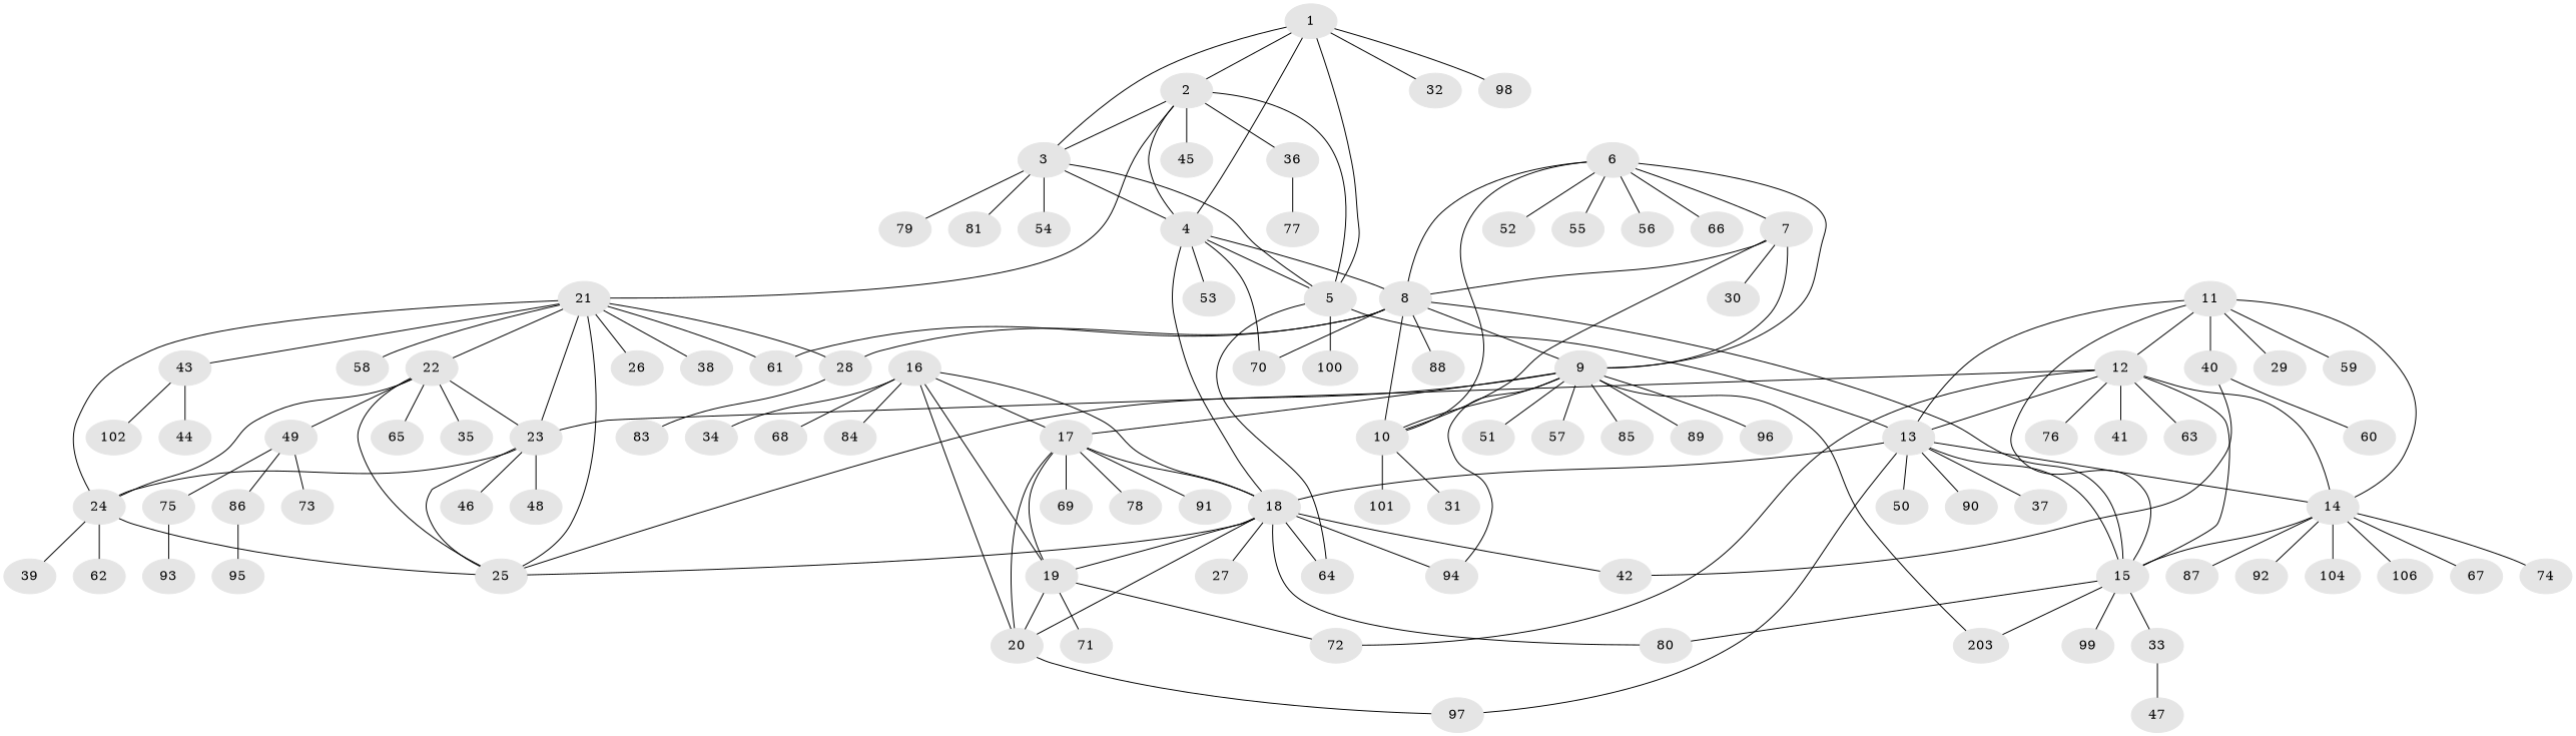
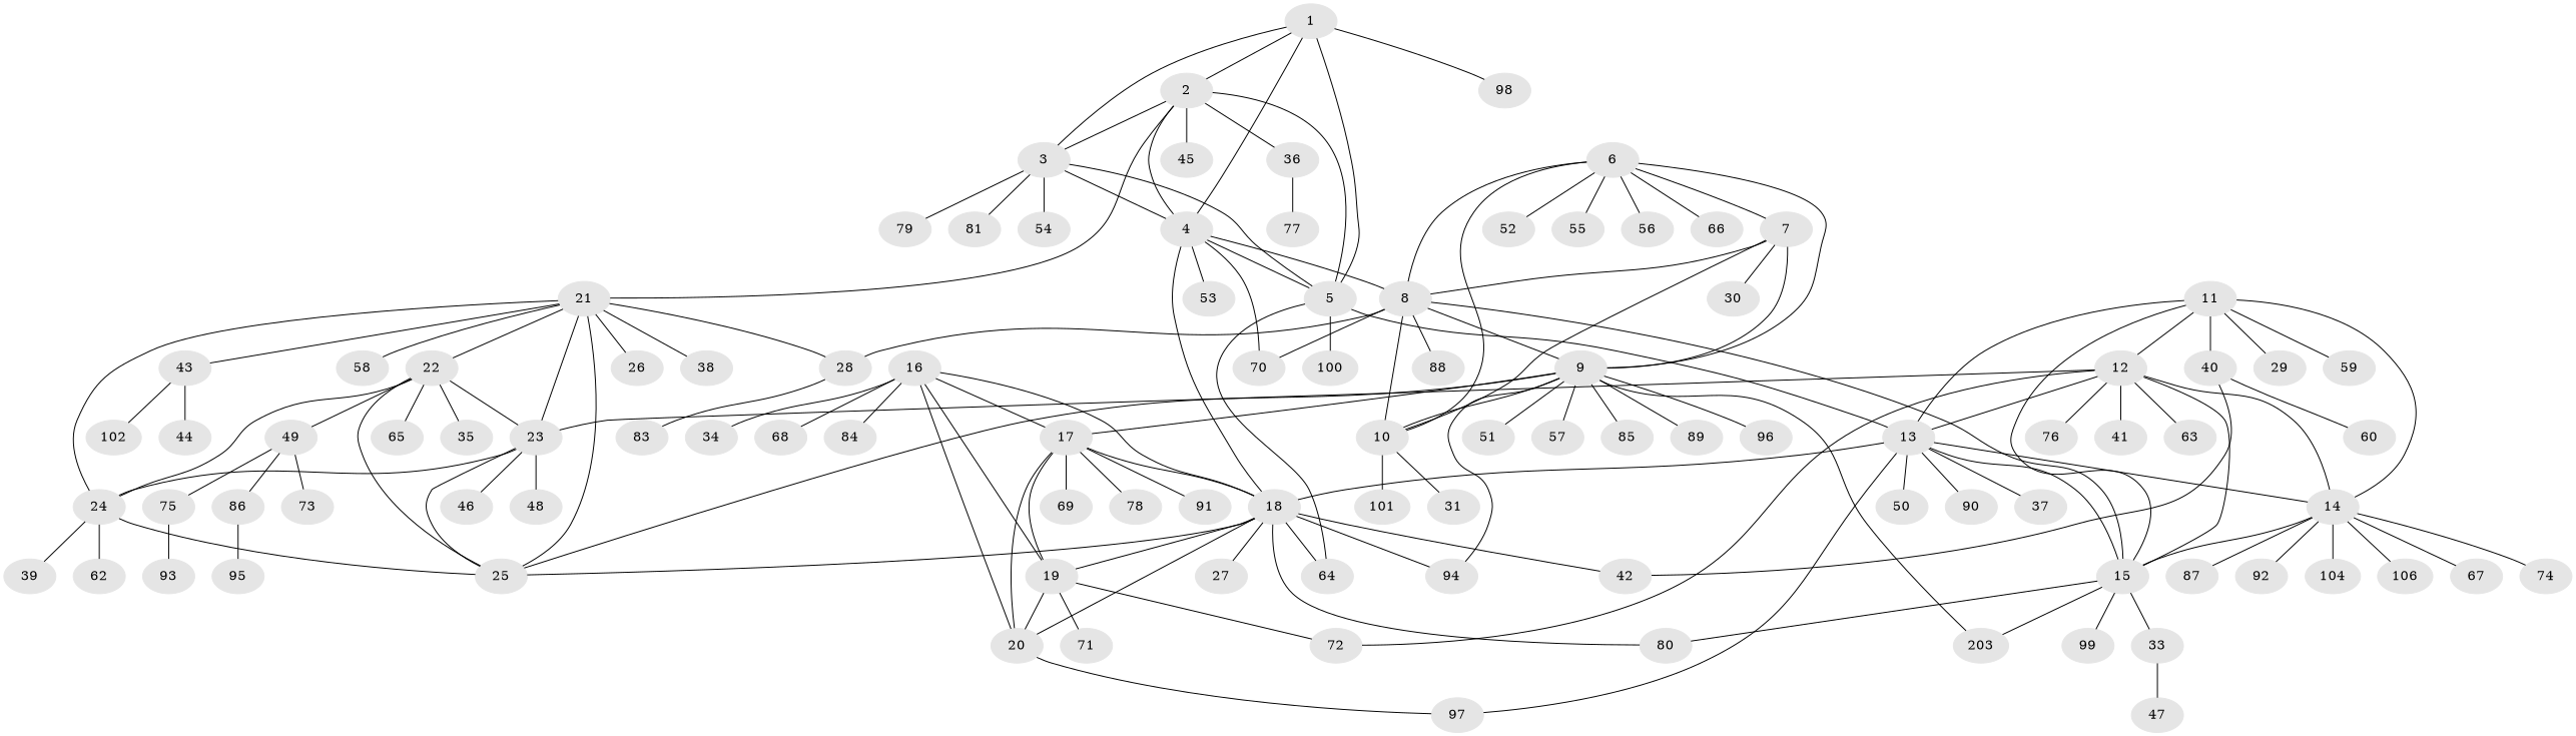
  graph {
    node [color=gray90 style=filled]
    1
    2
    3
    4
    5
-   32
    98
    21
    36
    45
    54
    79
    81
    8
    18
    53
    70
    13
    64
    100
    28
-   61
    25
    23
    22
    24
    26
    38
    43
    58
    77
    9
    10
    15
    88
    94
    80
    19
    20
    27
    42
    14
    37
    50
    90
    97
    6
    7
    52
    55
    56
    66
    30
    17
    51
    57
    85
    89
    96
    n60 [label=203]
    31
    101
    33
    99
    83
    69
    78
    91
    11
    12
    29
    40
    59
    41
    63
    72
    76
    67
    74
    87
    92
    104
    n83 [label=106]
    60
    46
    48
    47
    16
    34
    68
    84
    71
    35
    49
    65
    39
    62
    44
    102
    73
    75
    86
    93
    95
    1 -- 2
    1 -- 3
    1 -- 4
    1 -- 5
-   1 -- 32
    1 -- 98
    2 -- 3
    2 -- 4
    2 -- 5
    2 -- 21
    2 -- 36
    2 -- 45
    3 -- 4
    3 -- 5
    3 -- 54
    3 -- 79
    3 -- 81
    4 -- 5
    4 -- 8
    4 -- 18
    4 -- 53
    4 -- 70
    5 -- 13
    5 -- 64
    5 -- 100
    21 -- 28
-   21 -- 61
    21 -- 25
    21 -- 23
    21 -- 22
    21 -- 24
    21 -- 26
    21 -- 38
    21 -- 43
    21 -- 58
    36 -- 77
    8 -- 70
    8 -- 28
-   8 -- 61
    8 -- 9
    8 -- 10
    8 -- 15
    8 -- 88
    18 -- 64
    18 -- 25
    18 -- 94
    18 -- 80
    18 -- 19
    18 -- 20
    18 -- 27
    18 -- 42
    13 -- 18
    13 -- 15
    13 -- 14
    13 -- 37
    13 -- 50
    13 -- 90
    13 -- 97
    28 -- 83
    23 -- 25
    23 -- 24
    23 -- 46
    23 -- 48
    22 -- 25
    22 -- 23
    22 -- 24
    22 -- 35
    22 -- 49
    22 -- 65
    24 -- 25
    24 -- 39
    24 -- 62
    43 -- 44
    43 -- 102
    9 -- 25
    9 -- 10
    9 -- 94
    9 -- 17
    9 -- 51
    9 -- 57
    9 -- 85
    9 -- 89
    9 -- 96
    9 -- n60
    10 -- 31
    10 -- 101
    15 -- 80
    15 -- n60
    15 -- 33
    15 -- 99
    19 -- 20
    19 -- 72
    19 -- 71
    20 -- 97
    14 -- 15
    14 -- 67
    14 -- 74
    14 -- 87
    14 -- 92
    14 -- 104
    14 -- n83
    6 -- 8
    6 -- 9
    6 -- 10
    6 -- 7
    6 -- 52
    6 -- 55
    6 -- 56
    6 -- 66
    7 -- 8
    7 -- 9
    7 -- 10
    7 -- 30
    17 -- 18
    17 -- 19
    17 -- 20
    17 -- 69
    17 -- 78
    17 -- 91
    33 -- 47
    11 -- 13
    11 -- 15
    11 -- 14
    11 -- 12
    11 -- 29
    11 -- 40
    11 -- 59
    12 -- 13
    12 -- 23
    12 -- 15
    12 -- 14
    12 -- 41
    12 -- 63
    12 -- 72
    12 -- 76
    40 -- 42
    40 -- 60
    16 -- 18
    16 -- 19
    16 -- 20
    16 -- 17
    16 -- 34
    16 -- 68
    16 -- 84
    49 -- 73
    49 -- 75
    49 -- 86
    75 -- 93
    86 -- 95
  }
